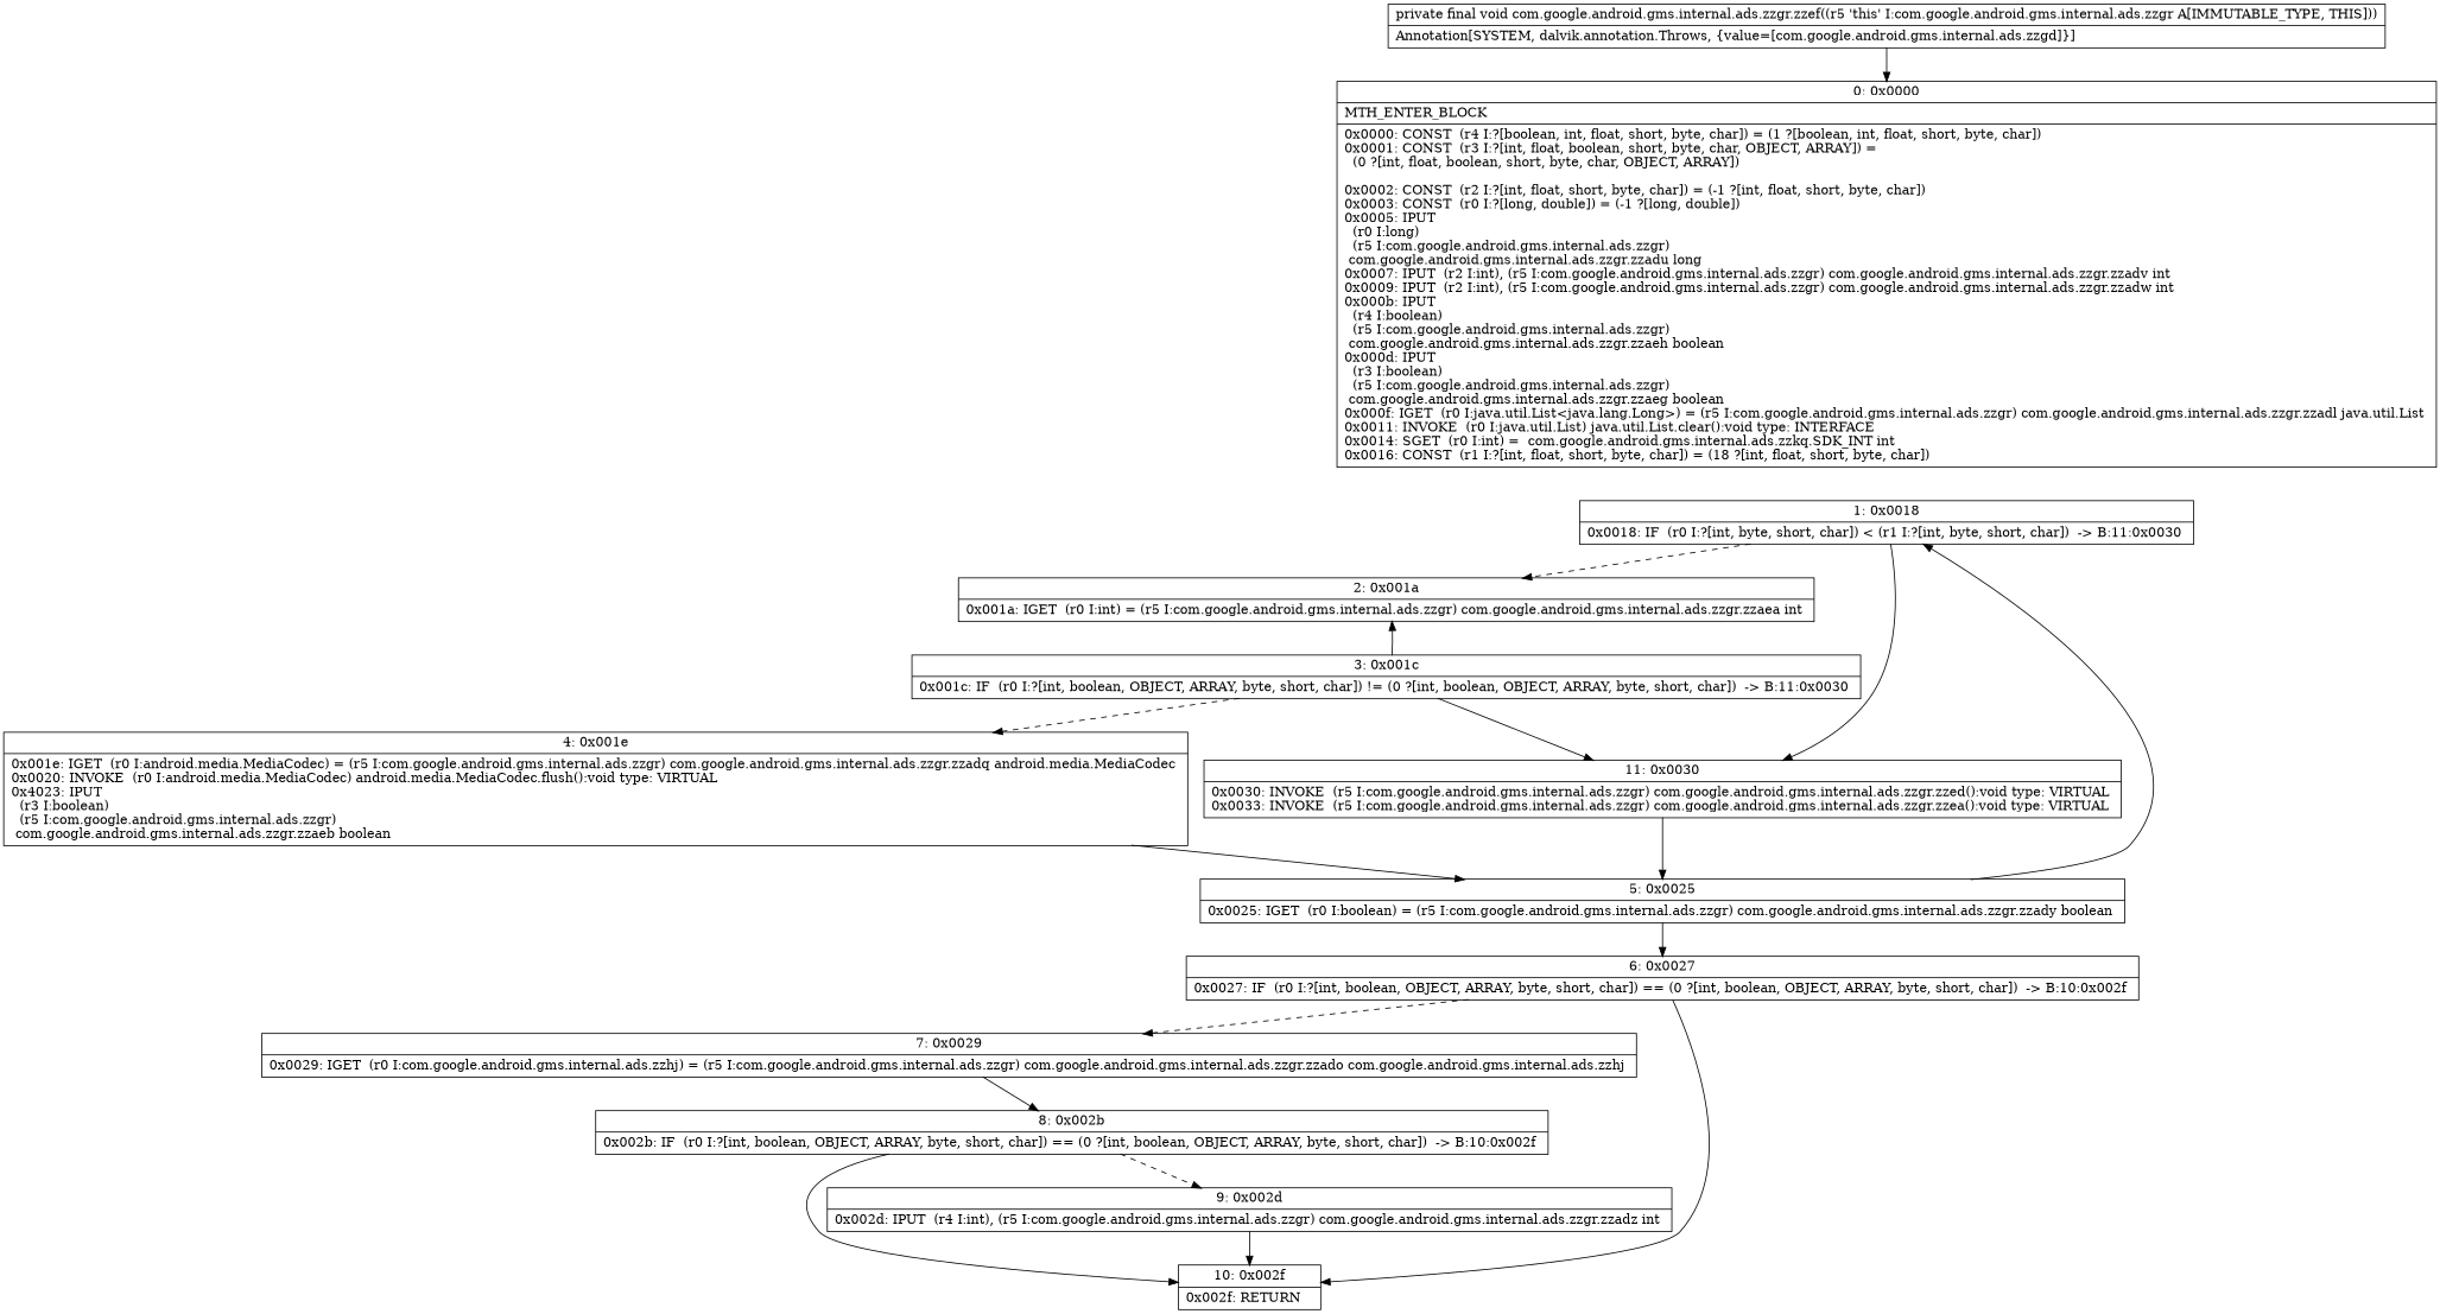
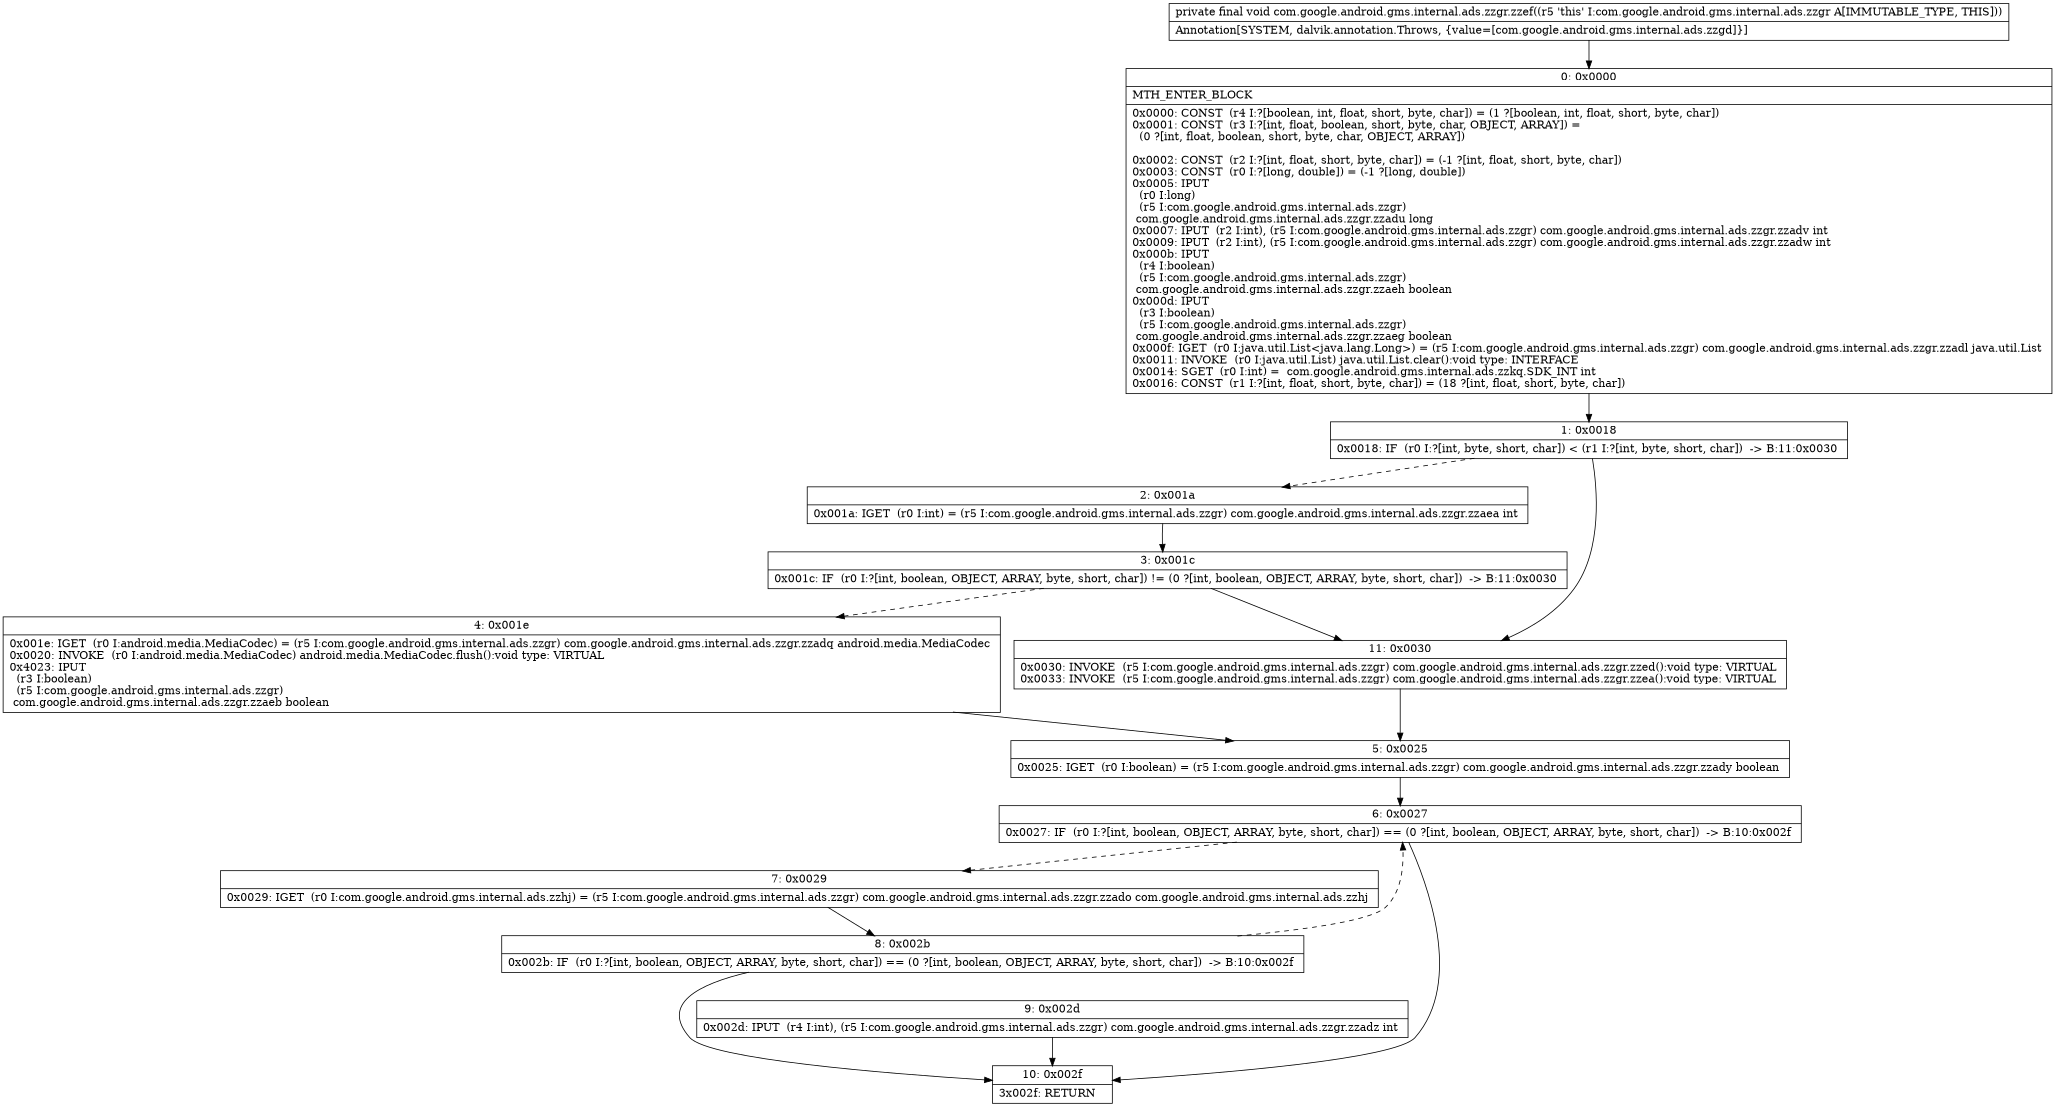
  digraph {
    node [shape=record]
    n1 [label="{0\:\ 0x0000|MTH_ENTER_BLOCK\l|0x0000: CONST  (r4 I:?[boolean, int, float, short, byte, char]) = (1 ?[boolean, int, float, short, byte, char]) \l0x0001: CONST  (r3 I:?[int, float, boolean, short, byte, char, OBJECT, ARRAY]) = \l  (0 ?[int, float, boolean, short, byte, char, OBJECT, ARRAY])\l \l0x0002: CONST  (r2 I:?[int, float, short, byte, char]) = (\-1 ?[int, float, short, byte, char]) \l0x0003: CONST  (r0 I:?[long, double]) = (\-1 ?[long, double]) \l0x0005: IPUT  \l  (r0 I:long)\l  (r5 I:com.google.android.gms.internal.ads.zzgr)\l com.google.android.gms.internal.ads.zzgr.zzadu long \l0x0007: IPUT  (r2 I:int), (r5 I:com.google.android.gms.internal.ads.zzgr) com.google.android.gms.internal.ads.zzgr.zzadv int \l0x0009: IPUT  (r2 I:int), (r5 I:com.google.android.gms.internal.ads.zzgr) com.google.android.gms.internal.ads.zzgr.zzadw int \l0x000b: IPUT  \l  (r4 I:boolean)\l  (r5 I:com.google.android.gms.internal.ads.zzgr)\l com.google.android.gms.internal.ads.zzgr.zzaeh boolean \l0x000d: IPUT  \l  (r3 I:boolean)\l  (r5 I:com.google.android.gms.internal.ads.zzgr)\l com.google.android.gms.internal.ads.zzgr.zzaeg boolean \l0x000f: IGET  (r0 I:java.util.List\<java.lang.Long\>) = (r5 I:com.google.android.gms.internal.ads.zzgr) com.google.android.gms.internal.ads.zzgr.zzadl java.util.List \l0x0011: INVOKE  (r0 I:java.util.List) java.util.List.clear():void type: INTERFACE \l0x0014: SGET  (r0 I:int) =  com.google.android.gms.internal.ads.zzkq.SDK_INT int \l0x0016: CONST  (r1 I:?[int, float, short, byte, char]) = (18 ?[int, float, short, byte, char]) \l}"]
    n2 [label="{1\:\ 0x0018|0x0018: IF  (r0 I:?[int, byte, short, char]) \< (r1 I:?[int, byte, short, char])  \-\> B:11:0x0030 \l}"]
    n3 [label="{2\:\ 0x001a|0x001a: IGET  (r0 I:int) = (r5 I:com.google.android.gms.internal.ads.zzgr) com.google.android.gms.internal.ads.zzgr.zzaea int \l}"]
    n4 [label="{11\:\ 0x0030|0x0030: INVOKE  (r5 I:com.google.android.gms.internal.ads.zzgr) com.google.android.gms.internal.ads.zzgr.zzed():void type: VIRTUAL \l0x0033: INVOKE  (r5 I:com.google.android.gms.internal.ads.zzgr) com.google.android.gms.internal.ads.zzgr.zzea():void type: VIRTUAL \l}"]
    n5 [label="{3\:\ 0x001c|0x001c: IF  (r0 I:?[int, boolean, OBJECT, ARRAY, byte, short, char]) != (0 ?[int, boolean, OBJECT, ARRAY, byte, short, char])  \-\> B:11:0x0030 \l}"]
    n6 [label="{5\:\ 0x0025|0x0025: IGET  (r0 I:boolean) = (r5 I:com.google.android.gms.internal.ads.zzgr) com.google.android.gms.internal.ads.zzgr.zzady boolean \l}"]
    n7 [label="{4\:\ 0x001e|0x001e: IGET  (r0 I:android.media.MediaCodec) = (r5 I:com.google.android.gms.internal.ads.zzgr) com.google.android.gms.internal.ads.zzgr.zzadq android.media.MediaCodec \l0x0020: INVOKE  (r0 I:android.media.MediaCodec) android.media.MediaCodec.flush():void type: VIRTUAL \l0x4023: IPUT  \l  (r3 I:boolean)\l  (r5 I:com.google.android.gms.internal.ads.zzgr)\l com.google.android.gms.internal.ads.zzgr.zzaeb boolean \l}"]
    n8 [label="{6\:\ 0x0027|0x0027: IF  (r0 I:?[int, boolean, OBJECT, ARRAY, byte, short, char]) == (0 ?[int, boolean, OBJECT, ARRAY, byte, short, char])  \-\> B:10:0x002f \l}"]
    n9 [label="{7\:\ 0x0029|0x0029: IGET  (r0 I:com.google.android.gms.internal.ads.zzhj) = (r5 I:com.google.android.gms.internal.ads.zzgr) com.google.android.gms.internal.ads.zzgr.zzado com.google.android.gms.internal.ads.zzhj \l}"]
-   n10 [label="{10\:\ 0x002f|0x002f: RETURN   \l}"]
+   n10 [label="{10\:\ 0x002f|3x002f: RETURN   \l}"]
    n11 [label="{8\:\ 0x002b|0x002b: IF  (r0 I:?[int, boolean, OBJECT, ARRAY, byte, short, char]) == (0 ?[int, boolean, OBJECT, ARRAY, byte, short, char])  \-\> B:10:0x002f \l}"]
    n12 [label="{9\:\ 0x002d|0x002d: IPUT  (r4 I:int), (r5 I:com.google.android.gms.internal.ads.zzgr) com.google.android.gms.internal.ads.zzgr.zzadz int \l}"]
    n13 [label="{private final void com.google.android.gms.internal.ads.zzgr.zzef((r5 'this' I:com.google.android.gms.internal.ads.zzgr A[IMMUTABLE_TYPE, THIS]))  | Annotation[SYSTEM, dalvik.annotation.Throws, \{value=[com.google.android.gms.internal.ads.zzgd]\}]\l}"]
-   n6 -> n2
+   n1 -> n2
    n2 -> n3 [style=dashed]
    n2 -> n4
-   n5 -> n3
+   n3 -> n5
    n4 -> n6
    n5 -> n4
    n5 -> n7 [style=dashed]
    n6 -> n8
    n7 -> n6
    n8 -> n9 [style=dashed]
    n8 -> n10
    n9 -> n11
    n11 -> n10
-   n11 -> n12 [style=dashed]
+   n11 -> n8 [style=dashed]
    n12 -> n10
    n13 -> n1
  }
